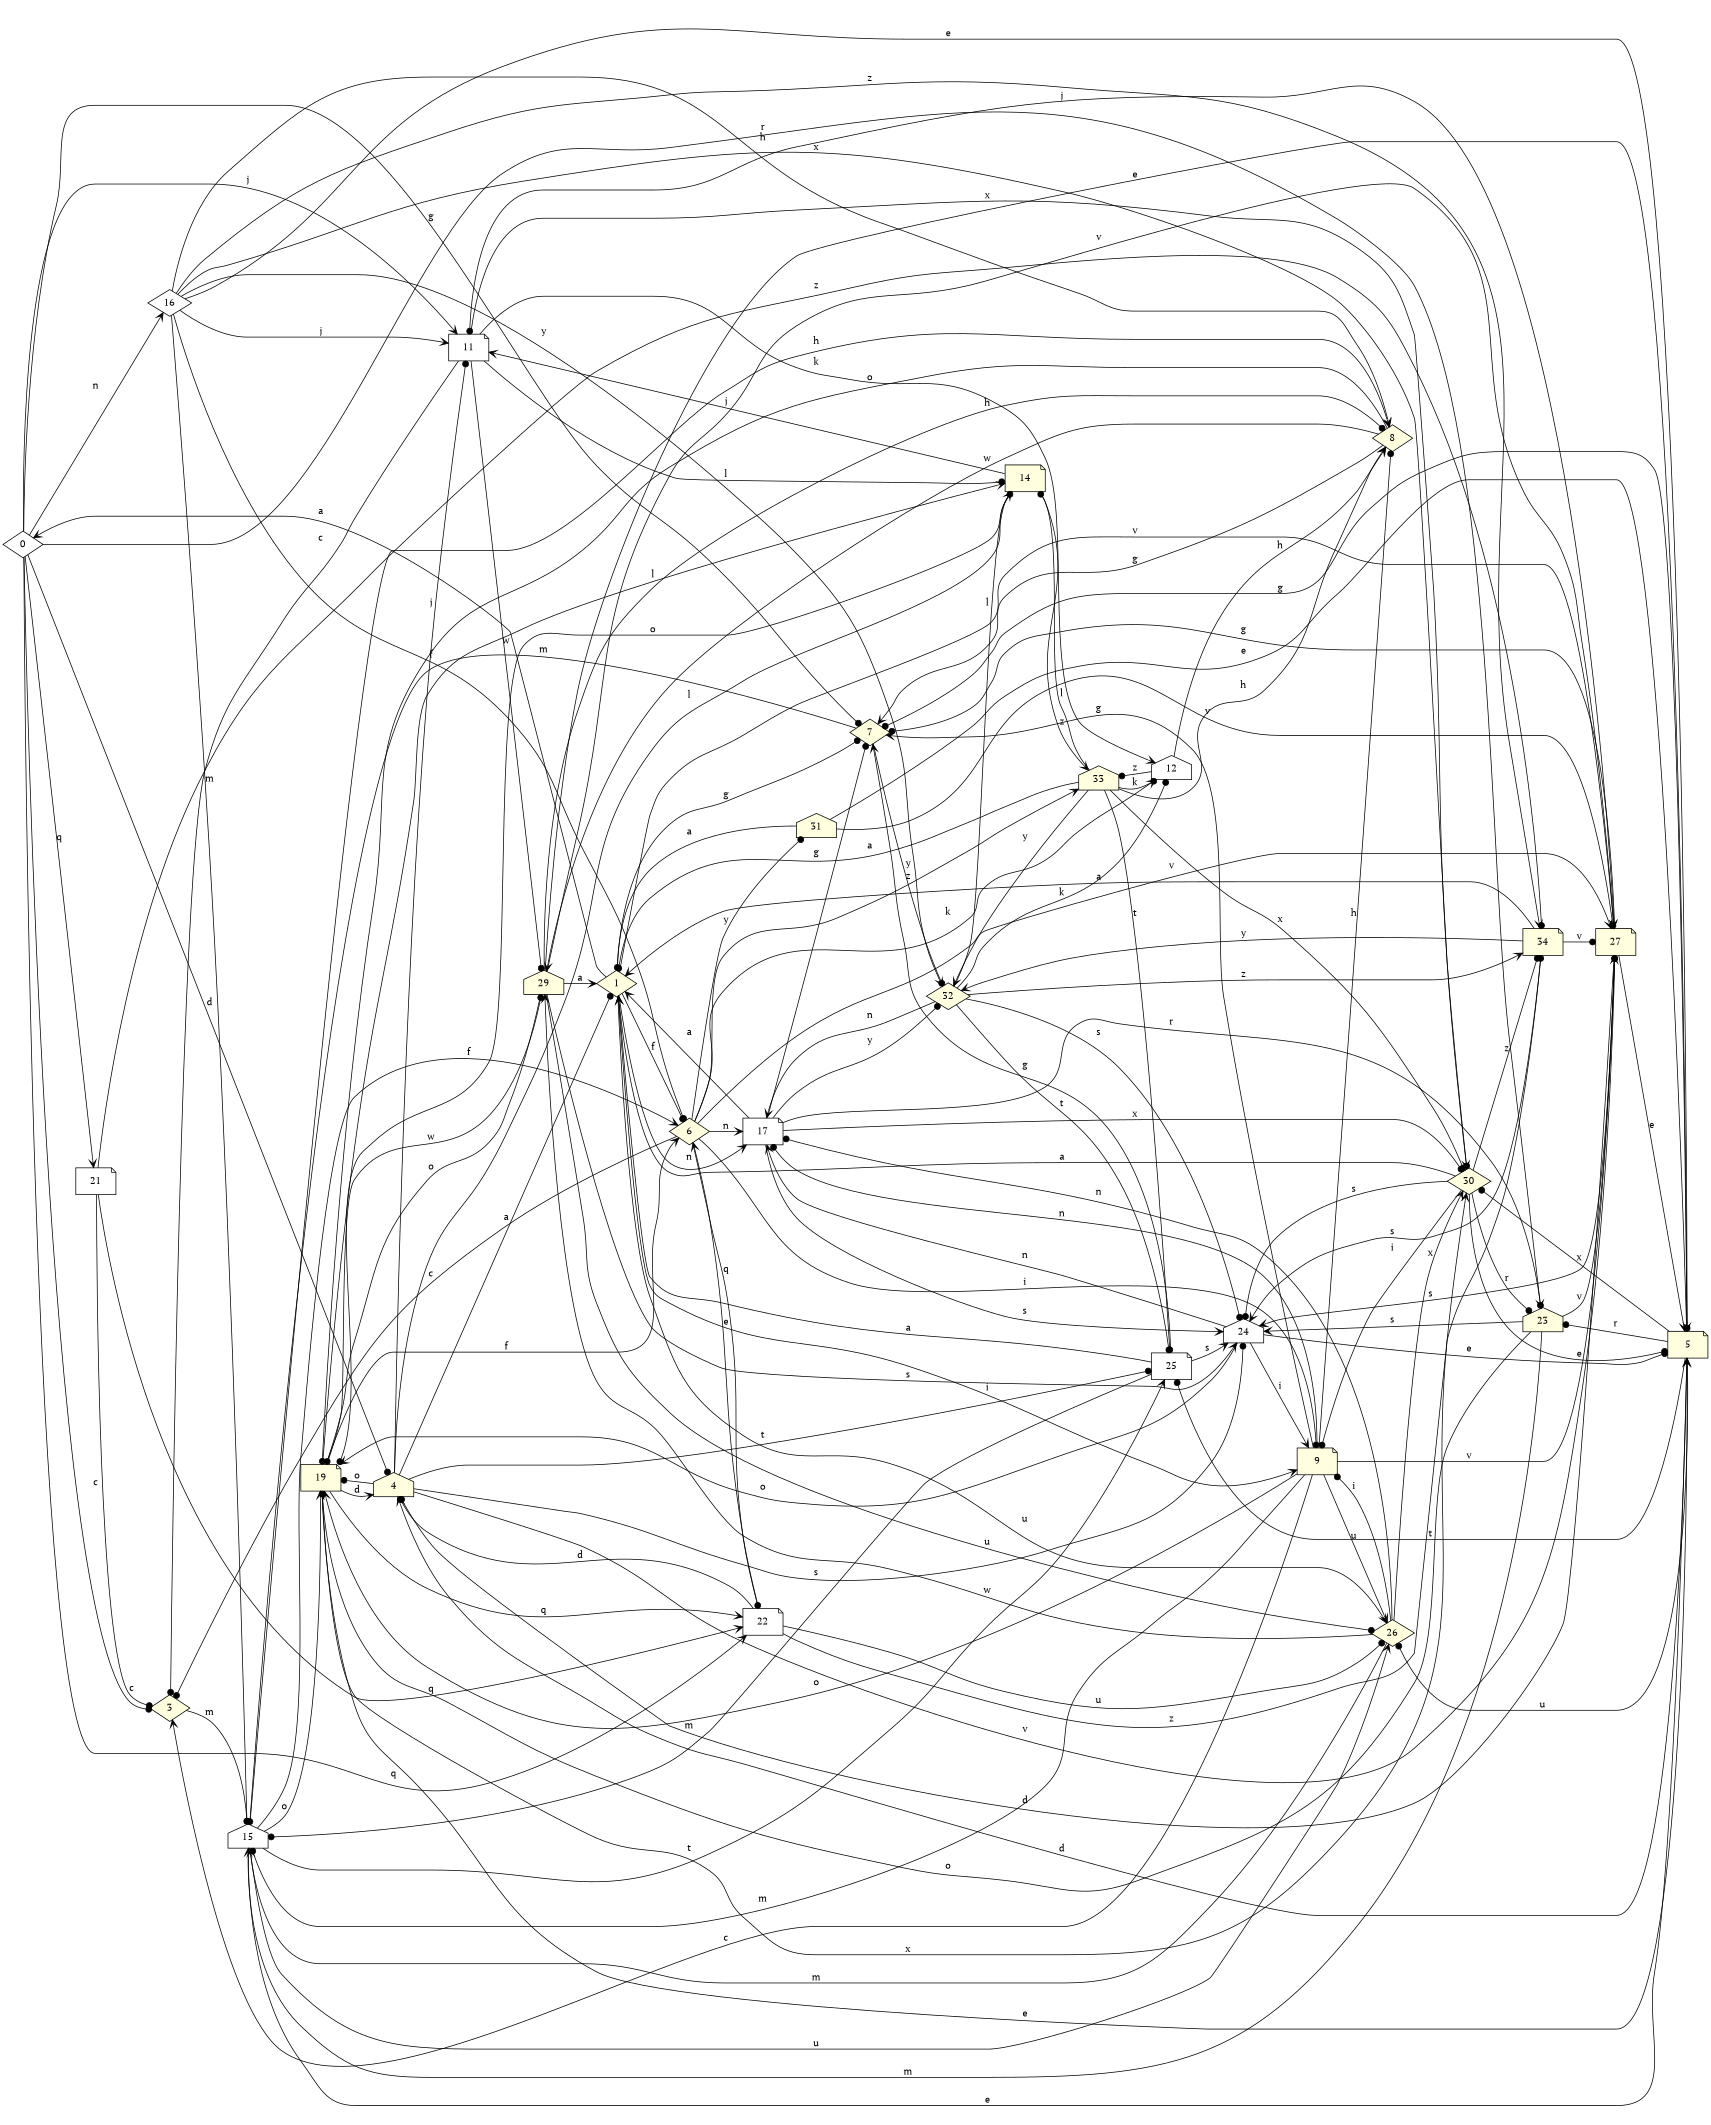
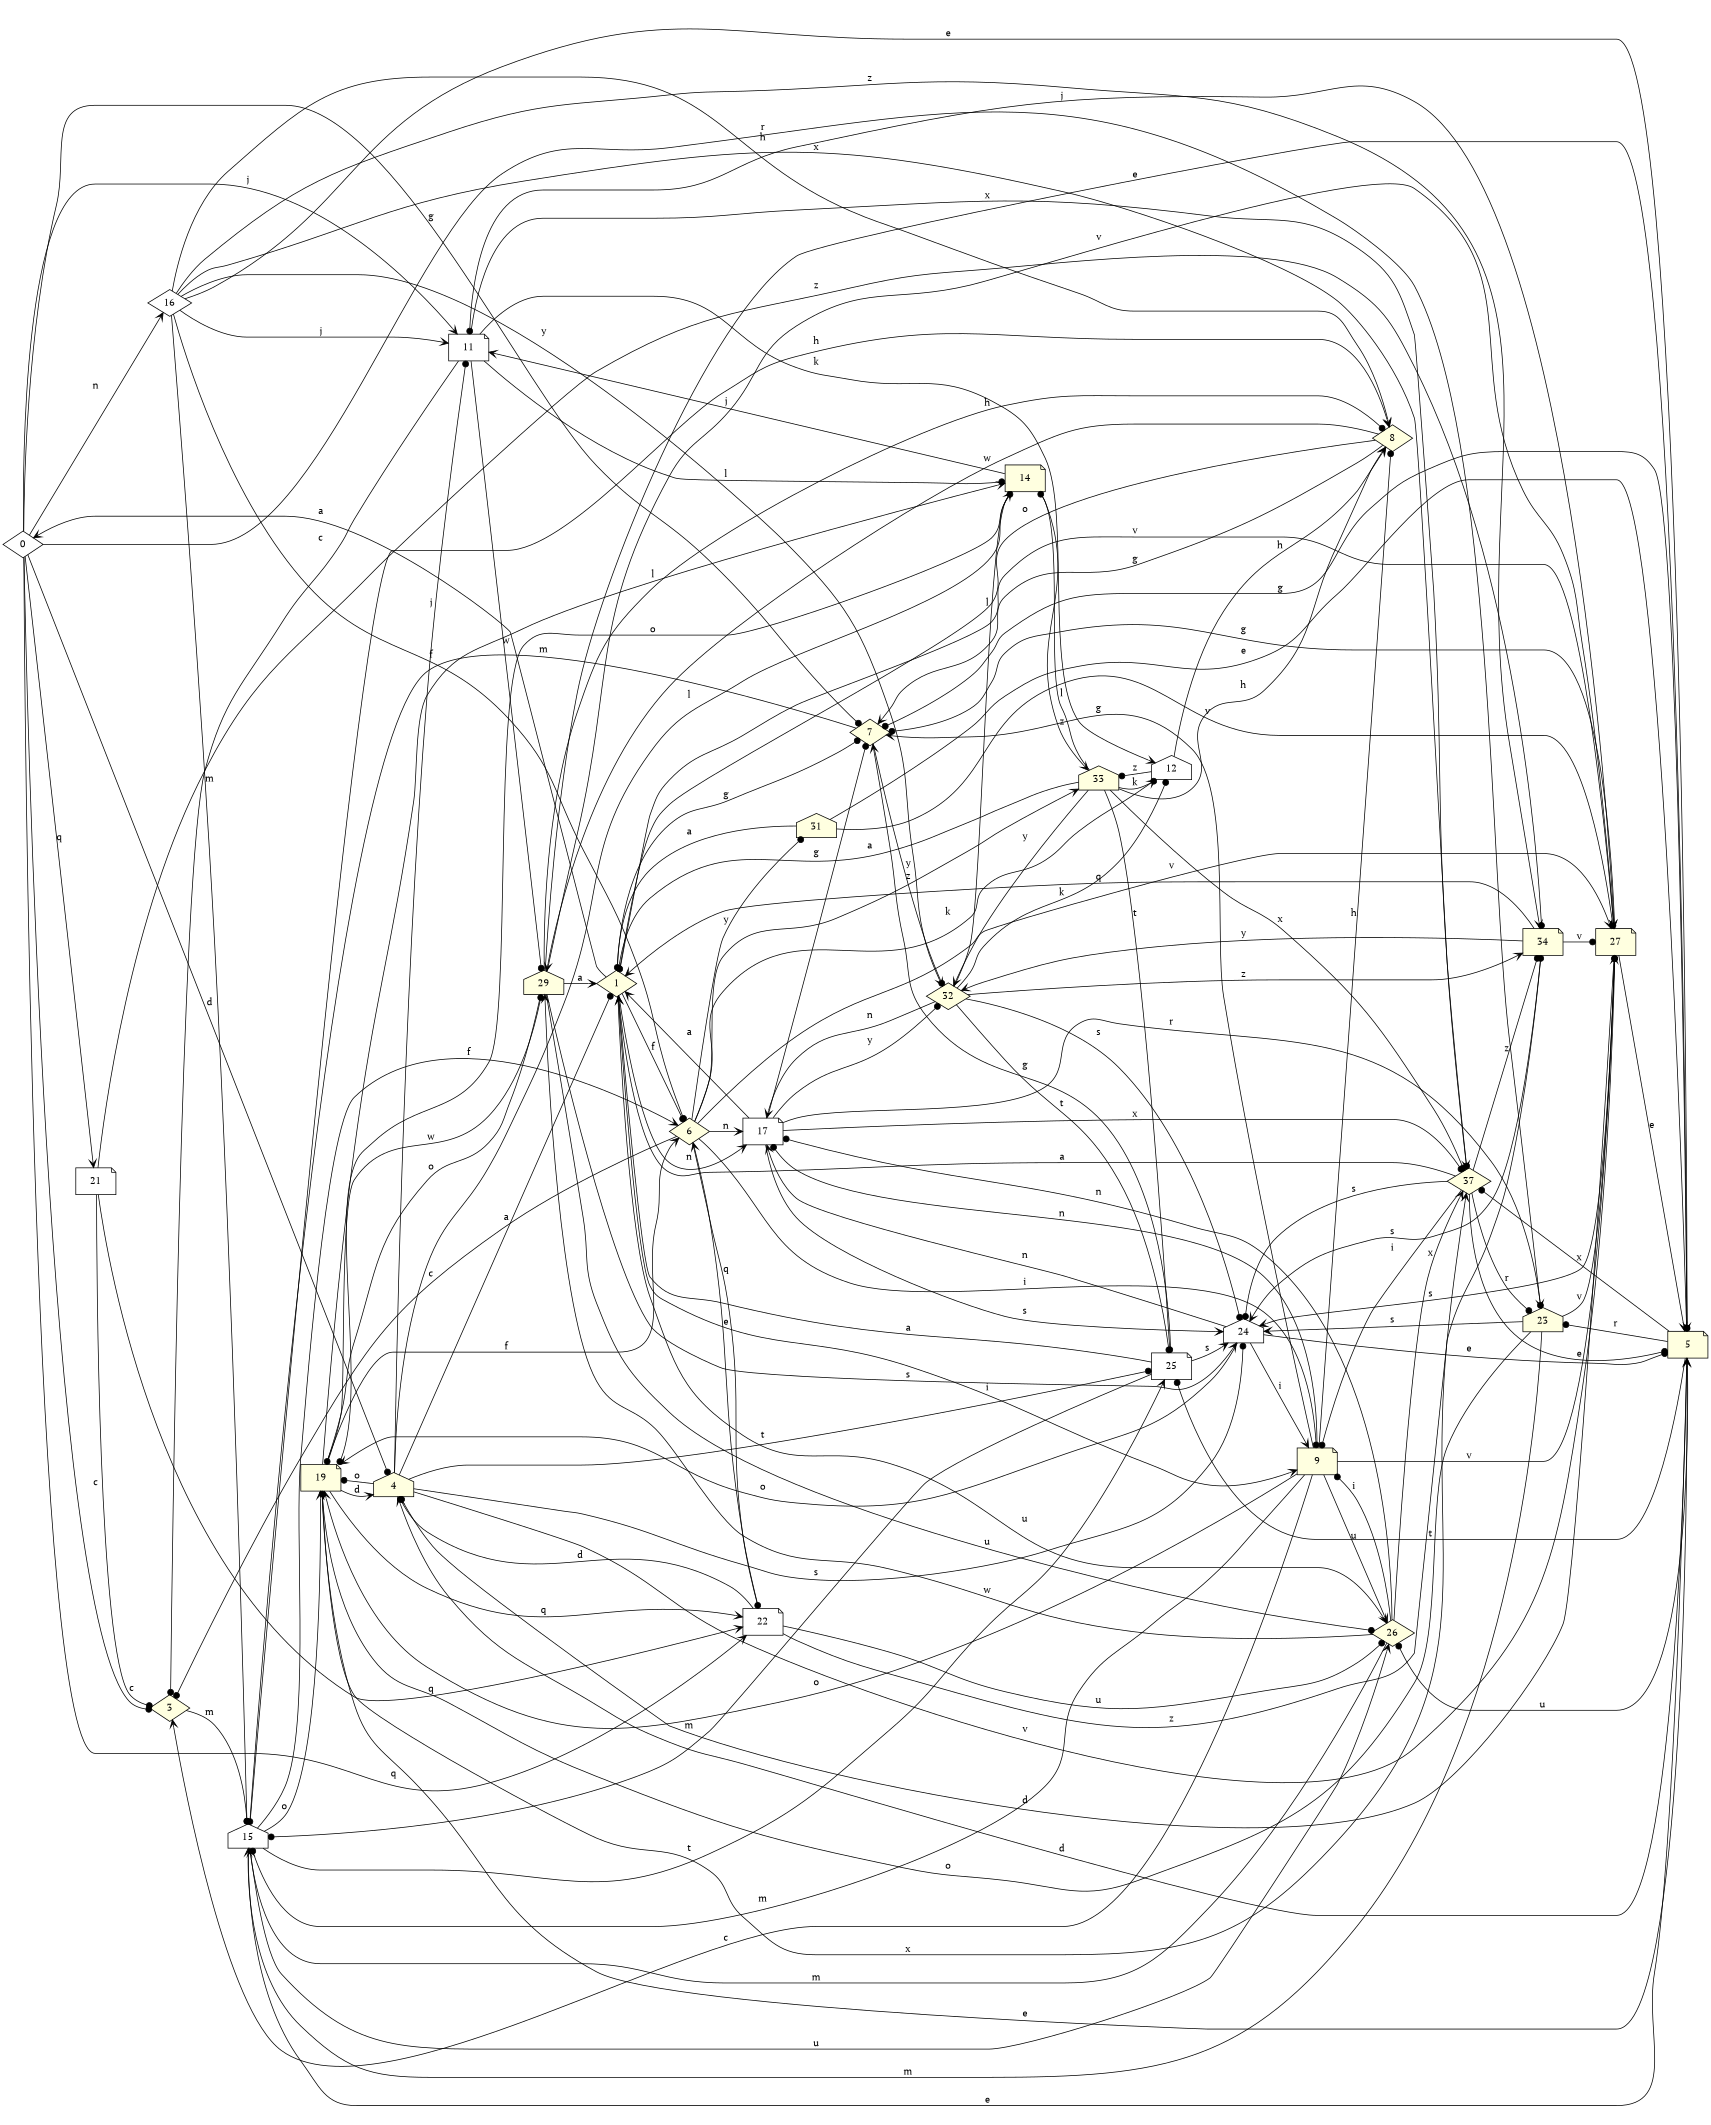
  strict digraph {
    fontname="PT Serif"
    rankdir=LR
    node [fillcolor=lightyellow fontname="PT Serif" shape=note style=filled]
    edge [arrowhead=dot fontname="PT Serif"]
    0 [fillcolor=white shape=diamond]
    3 [shape=diamond]
    4 [shape=house]
    7 [shape=diamond]
    11 [fillcolor=white]
    16 [fillcolor=white shape=diamond]
    21 [fillcolor=white]
    22 [fillcolor=white]
    23 [shape=house]
    15 [fillcolor=white shape=house]
    1 [shape=diamond]
    27
    14
    19
    24 [fillcolor=white shape=house]
    25 [fillcolor=white]
    32 [shape=diamond]
-   30 [shape=diamond]
+   30 [shape=diamond label=37]
    12 [fillcolor=white shape=house]
    29 [shape=house]
    6 [shape=diamond]
    5
    8 [shape=diamond]
    34
    26 [shape=diamond]
    9
    17 [fillcolor=white]
    31 [shape=house]
    33 [shape=house]
    0 -> 3 [label=c]
    0 -> 4 [label=d]
    0 -> 7 [label=g]
    0 -> 11 [arrowhead=vee label=j]
    0 -> 16 [arrowhead=vee label=n]
    0 -> 21 [arrowhead=vee label=q]
    0 -> 22 [arrowhead=vee label=q]
    0 -> 23 [label=r]
    3 -> 15 [label=m]
    4 -> 11 [label=j]
    4 -> 1 [label=a]
    4 -> 27 [label=v]
    4 -> 14 [label=l]
    4 -> 19 [label=o]
    4 -> 24 [label=s]
    4 -> 25 [label=t]
    7 -> 15 [label=m]
    7 -> 32 [label=y]
    11 -> 3 [label=c]
    11 -> 14 [label=l]
    11 -> 30 [arrowhead=vee label=x]
    11 -> 12 [arrowhead=vee label=k]
    11 -> 29 [label=w]
    16 -> 11 [arrowhead=vee label=j]
    16 -> 15 [label=m]
    16 -> 32 [arrowhead=vee label=y]
    16 -> 30 [label=x]
    16 -> 6 [label=f]
    16 -> 5 [label=e]
    16 -> 8 [arrowhead=vee label=h]
    16 -> 34 [arrowhead=vee label=z]
    21 -> 3 [label=c]
    21 -> 22 [arrowhead=vee label=q]
    21 -> 34 [label=z]
    22 -> 4 [label=d]
    22 -> 6 [arrowhead=vee label=e]
    22 -> 34 [label=z]
    22 -> 26 [label=u]
    23 -> 15 [arrowhead=vee label=m]
    23 -> 27 [arrowhead=vee label=v]
    23 -> 19 [label=o]
    23 -> 24 [arrowhead=vee label=s]
    15 -> 19 [arrowhead=vee label=o]
    15 -> 25 [arrowhead=vee label=t]
    15 -> 6 [arrowhead=vee label=f]
    15 -> 5 [arrowhead=vee label=e]
    15 -> 8 [arrowhead=vee label=h]
    15 -> 26 [arrowhead=vee label=u]
    1 -> 0 [arrowhead=vee label=a]
    1 -> 7 [label=g]
    1 -> 27 [arrowhead=vee label=v]
    1 -> 6 [label=f]
    1 -> 26 [arrowhead=vee label=u]
    1 -> 9 [arrowhead=vee label=i]
    1 -> 17 [arrowhead=vee label=n]
    27 -> 4 [label=d]
    27 -> 7 [label=g]
    27 -> 11 [label=j]
    27 -> 24 [arrowhead=vee label=s]
    27 -> 5 [arrowhead=vee label=e]
    14 -> 11 [arrowhead=vee label=j]
    14 -> 19 [label=o]
    14 -> 33 [arrowhead=vee label=z]
    19 -> 4 [arrowhead=vee label=d]
    19 -> 22 [arrowhead=vee label=q]
    19 -> 14 [arrowhead=vee label=l]
    19 -> 30 [arrowhead=vee label=x]
    19 -> 29 [label=w]
    19 -> 6 [arrowhead=vee label=f]
    19 -> 5 [arrowhead=vee label=e]
    24 -> 19 [arrowhead=vee label=o]
    24 -> 5 [label=e]
    24 -> 9 [arrowhead=vee label=i]
    24 -> 17 [arrowhead=vee label=n]
    25 -> 7 [arrowhead=vee label=g]
    25 -> 15 [label=m]
    25 -> 1 [arrowhead=vee label=a]
    25 -> 24 [arrowhead=vee label=s]
    32 -> 14 [arrowhead=vee label=l]
    32 -> 24 [label=s]
    32 -> 25 [label=t]
    32 -> 12 [label=k]
    32 -> 34 [arrowhead=vee label=z]
    32 -> 17 [arrowhead=vee label=n]
    30 -> 23 [label=r]
    30 -> 1 [arrowhead=vee label=a]
    30 -> 24 [label=s]
    30 -> 5 [label=e]
    30 -> 34 [label=z]
    30 -> 9 [label=i]
    12 -> 8 [arrowhead=vee label=h]
    12 -> 33 [label=z]
    29 -> 1 [arrowhead=vee label=a]
    29 -> 27 [arrowhead=vee label=v]
    29 -> 19 [label=o]
    29 -> 24 [arrowhead=vee label=s]
    29 -> 5 [arrowhead=vee label=e]
    29 -> 8 [label=h]
    29 -> 26 [label=u]
    6 -> 3 [label=c]
    6 -> 22 [label=q]
    6 -> 27 [arrowhead=vee label=v]
    6 -> 12 [arrowhead=vee label=k]
    6 -> 9 [label=i]
    6 -> 17 [arrowhead=vee label=n]
    6 -> 31 [label=y]
    6 -> 33 [arrowhead=vee label=z]
    5 -> 4 [arrowhead=vee label=d]
    5 -> 7 [label=g]
    5 -> 23 [label=r]
    5 -> 25 [label=t]
    5 -> 30 [label=x]
    5 -> 26 [label=u]
    8 -> 7 [arrowhead=vee label=g]
-   8 -> 19 [label=o]
+   8 -> 1 [label=o]
    8 -> 29 [arrowhead=vee label=w]
-   34 -> 1 [arrowhead=vee label=a]
+   34 -> 1 [arrowhead=vee label=q]
    34 -> 27 [label=v]
    34 -> 24 [arrowhead=vee label=s]
    34 -> 32 [arrowhead=vee label=y]
    26 -> 15 [arrowhead=vee label=m]
    26 -> 30 [arrowhead=vee label=x]
    26 -> 29 [arrowhead=vee label=w]
    26 -> 9 [label=i]
    26 -> 17 [label=n]
    9 -> 3 [arrowhead=vee label=c]
    9 -> 7 [arrowhead=vee label=g]
    9 -> 15 [label=m]
    9 -> 27 [label=v]
    9 -> 19 [arrowhead=vee label=o]
    9 -> 8 [label=h]
    9 -> 26 [arrowhead=vee label=u]
    9 -> 17 [label=n]
    17 -> 7 [label=g]
    17 -> 23 [arrowhead=vee label=r]
    17 -> 1 [arrowhead=vee label=a]
    17 -> 24 [arrowhead=vee label=s]
    17 -> 32 [label=y]
    17 -> 30 [label=x]
    31 -> 1 [label=a]
    31 -> 27 [label=v]
    31 -> 5 [label=e]
    33 -> 1 [label=a]
    33 -> 14 [label=l]
    33 -> 25 [label=t]
    33 -> 32 [arrowhead=vee label=y]
    33 -> 30 [label=x]
    33 -> 12 [label=k]
    33 -> 8 [arrowhead=vee label=h]
  }
